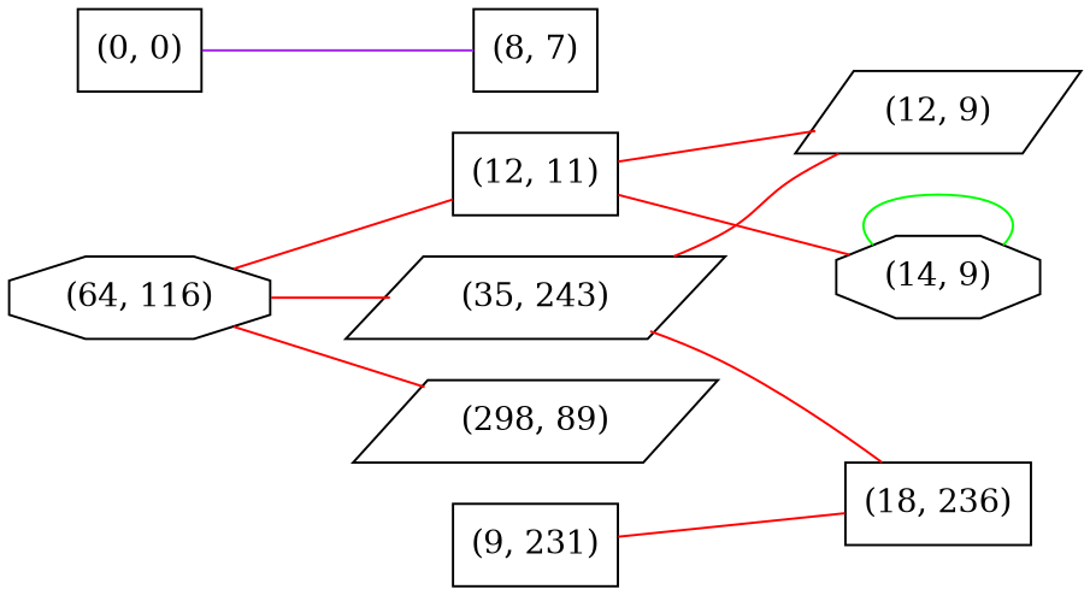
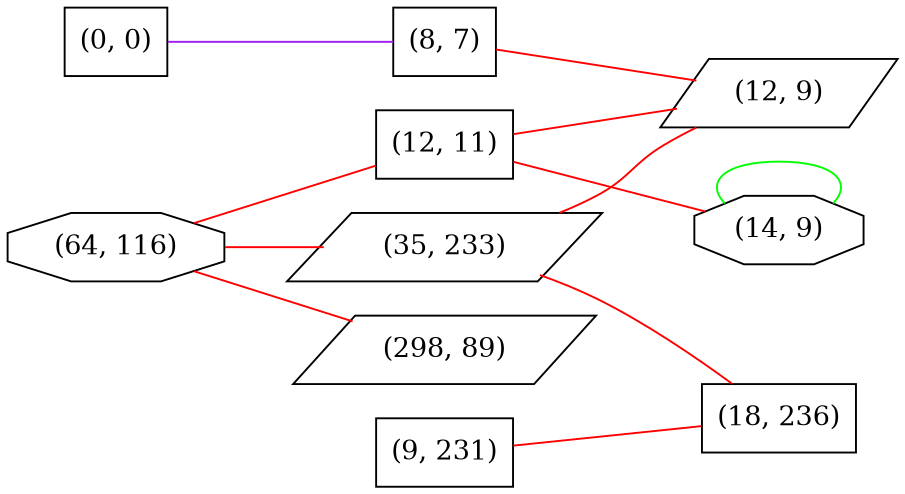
  graph {
    rankdir=LR
    node [shape=box]
    edge [color=red weight=1]
    "(0, 0)"
    "(8, 7)"
    "(12, 9)" [shape=parallelogram]
    "(64, 116)" [shape=octagon]
    "(298, 89)" [shape=parallelogram]
-   "(35, 233)" [shape=parallelogram label="(35, 243)"]
+   "(35, 233)" [shape=parallelogram]
    "(12, 11)"
    "(18, 236)"
    "(14, 9)" [shape=octagon]
    "(9, 231)"
    "(0, 0)" -- "(8, 7)" [color=purple weight=4]
+   "(8, 7)" -- "(12, 9)"
    "(64, 116)" -- "(298, 89)"
    "(64, 116)" -- "(35, 233)"
    "(64, 116)" -- "(12, 11)"
    "(35, 233)" -- "(12, 9)"
    "(35, 233)" -- "(18, 236)"
    "(12, 11)" -- "(12, 9)"
    "(12, 11)" -- "(14, 9)"
    "(14, 9)" -- "(14, 9)" [color=green weight=2]
    "(9, 231)" -- "(18, 236)"
  }
